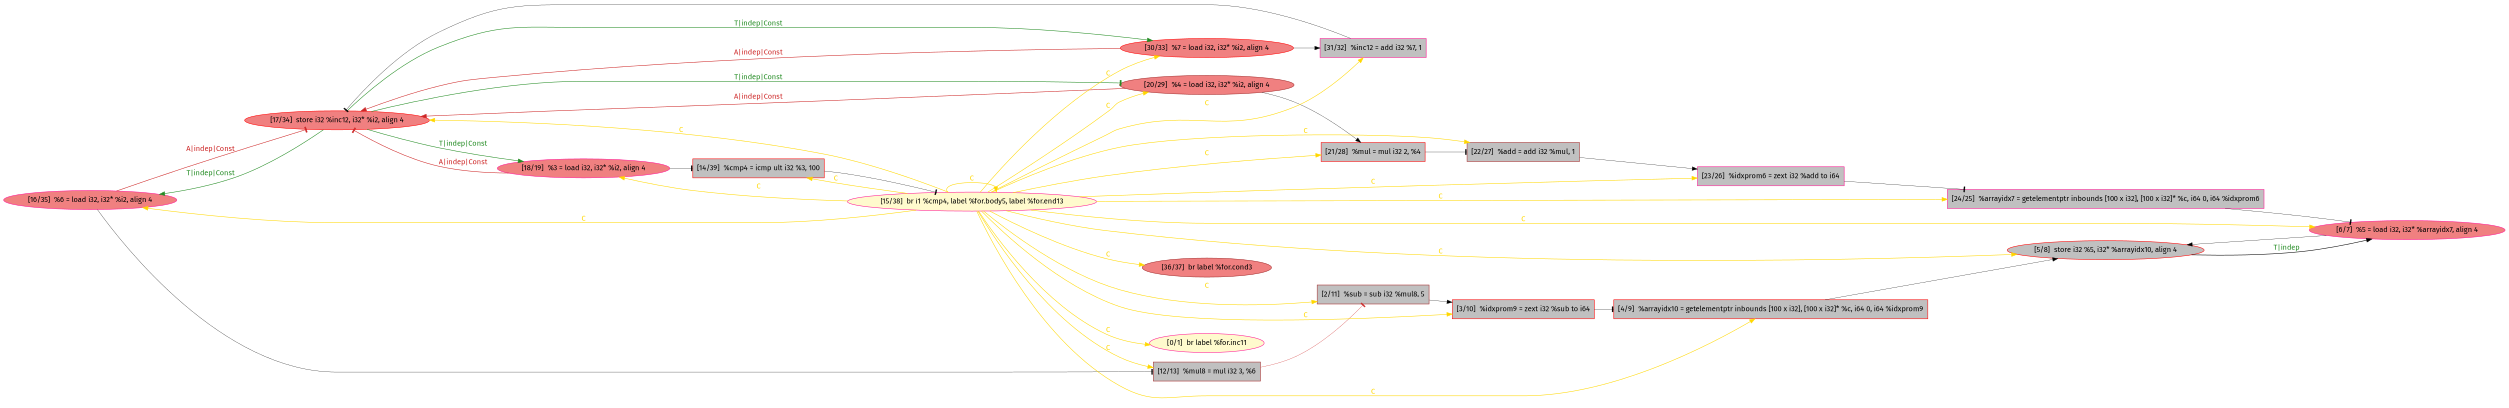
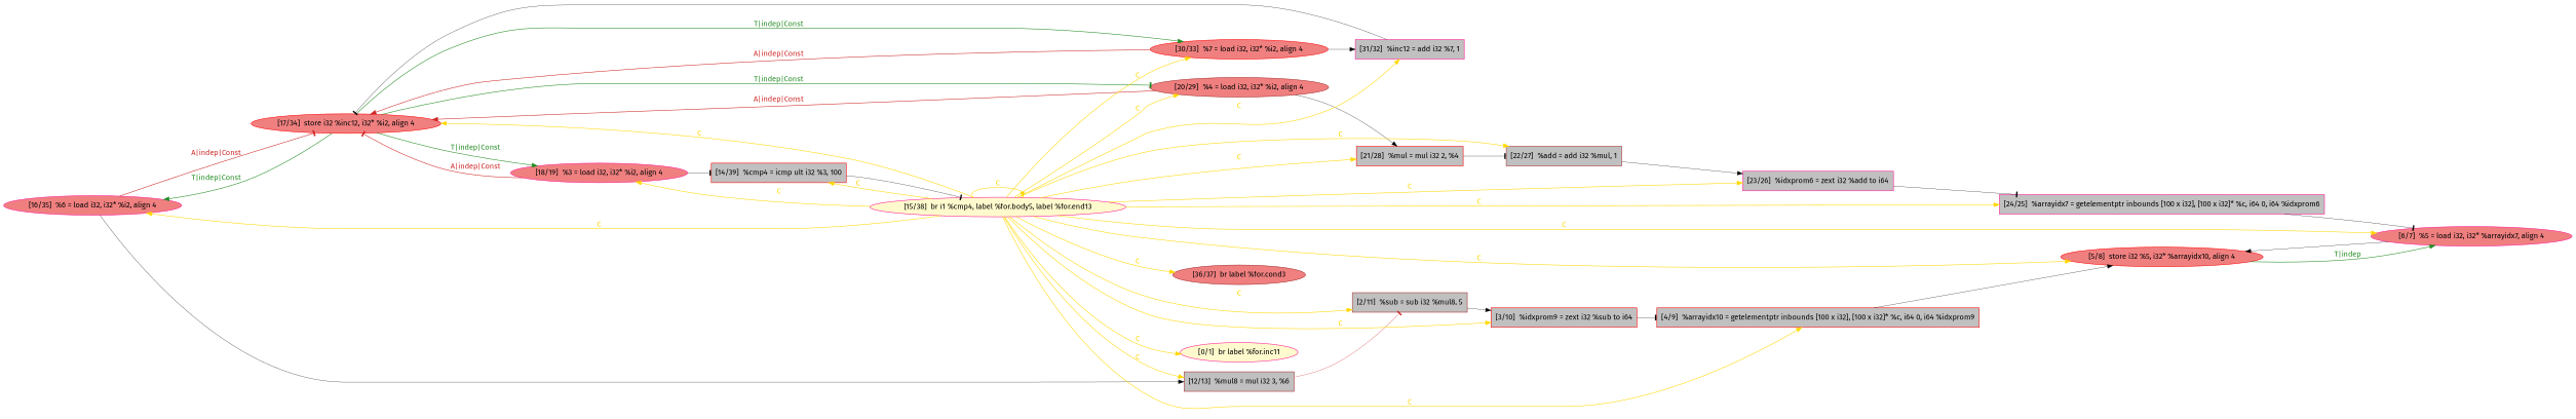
  digraph {
    fontname="Fira Sans"
    rankdir=LR
    node [color=deeppink fillcolor=grey fontname="Fira Sans" shape=ellipse style=filled]
    edge [color=gold fontcolor=gold fontname="Fira Sans" penwidth=1.0 style=solid]
    n1 [fillcolor=lightcoral label="[16/35]  %6 = load i32, i32* %i2, align 4"]
    n2 [color=brown label="[12/13]  %mul8 = mul i32 3, %6" shape=rectangle]
    n3 [color=red fillcolor=lightcoral label="[17/34]  store i32 %inc12, i32* %i2, align 4"]
    n4 [color=brown label="[2/11]  %sub = sub i32 %mul8, 5" shape=rectangle]
    n5 [color=brown fillcolor=lightcoral label="[20/29]  %4 = load i32, i32* %i2, align 4"]
    n6 [color=red fillcolor=lightcoral label="[30/33]  %7 = load i32, i32* %i2, align 4"]
    n7 [fillcolor=lightcoral label="[18/19]  %3 = load i32, i32* %i2, align 4"]
    n8 [color=brown fillcolor=lightcoral label="[36/37]  br label %for.cond3"]
    n9 [color=red label="[4/9]  %arrayidx10 = getelementptr inbounds [100 x i32], [100 x i32]* %c, i64 0, i64 %idxprom9" shape=rectangle]
-   n10 [color=red label="[5/8]  store i32 %5, i32* %arrayidx10, align 4"]
+   n10 [color=red fillcolor=lightcoral label="[5/8]  store i32 %5, i32* %arrayidx10, align 4"]
    n11 [fillcolor=lightcoral label="[6/7]  %5 = load i32, i32* %arrayidx7, align 4"]
    n12 [color=red label="[3/10]  %idxprom9 = zext i32 %sub to i64" shape=rectangle]
    n13 [label="[23/26]  %idxprom6 = zext i32 %add to i64" shape=rectangle]
    n14 [label="[24/25]  %arrayidx7 = getelementptr inbounds [100 x i32], [100 x i32]* %c, i64 0, i64 %idxprom6" shape=rectangle]
    n15 [color=red label="[21/28]  %mul = mul i32 2, %4" shape=rectangle]
    n16 [color=brown label="[22/27]  %add = add i32 %mul, 1" shape=rectangle]
    n17 [fillcolor=lemonchiffon label="[0/1]  br label %for.inc11"]
    n18 [color=red label="[14/39]  %cmp4 = icmp ult i32 %3, 100" shape=rectangle]
    n19 [fillcolor=lemonchiffon label="[15/38]  br i1 %cmp4, label %for.body5, label %for.end13"]
    n20 [label="[31/32]  %inc12 = add i32 %7, 1" shape=rectangle]
-   n1 -> n2 [arrowhead=tee color=black fontcolor=black penwidth=0.5]
+   n1 -> n2 [arrowhead=normal color=black fontcolor=black penwidth=0.5]
    n1 -> n3 [arrowhead=tee color=firebrick3 fontcolor=firebrick3 label="A|indep|Const"]
    n2 -> n4 [arrowhead=tee color=firebrick3 fontcolor=black penwidth=0.5]
    n3 -> n1 [arrowhead=normal color=forestgreen fontcolor=forestgreen label="T|indep|Const"]
    n3 -> n5 [arrowhead=tee color=forestgreen fontcolor=forestgreen label="T|indep|Const"]
    n3 -> n6 [arrowhead=normal color=forestgreen fontcolor=forestgreen label="T|indep|Const"]
    n3 -> n7 [arrowhead=normal color=forestgreen fontcolor=forestgreen label="T|indep|Const"]
    n4 -> n12 [arrowhead=normal color=black fontcolor=black penwidth=0.5]
    n5 -> n3 [arrowhead=normal color=firebrick3 fontcolor=firebrick3 label="A|indep|Const"]
    n5 -> n15 [arrowhead=normal color=black fontcolor=black penwidth=0.5]
    n6 -> n3 [arrowhead=normal color=firebrick3 fontcolor=firebrick3 label="A|indep|Const"]
    n6 -> n20 [arrowhead=normal color=black fontcolor=black penwidth=0.5]
    n7 -> n3 [arrowhead=tee color=firebrick3 fontcolor=firebrick3 label="A|indep|Const"]
    n7 -> n18 [arrowhead=tee color=black fontcolor=black penwidth=0.5]
    n9 -> n10 [arrowhead=normal color=black fontcolor=black penwidth=0.5]
-   n10 -> n11 [arrowhead=normal color=black fontcolor=forestgreen label="T|indep"]
+   n10 -> n11 [arrowhead=normal color=forestgreen fontcolor=forestgreen label="T|indep"]
    n11 -> n10 [arrowhead=normal color=black fontcolor=black penwidth=0.5]
    n12 -> n9 [arrowhead=tee color=black fontcolor=black penwidth=0.5]
    n13 -> n14 [arrowhead=tee color=black fontcolor=black penwidth=0.5]
    n14 -> n11 [arrowhead=tee color=black fontcolor=black penwidth=0.5]
    n15 -> n16 [arrowhead=tee color=black fontcolor=black penwidth=0.5]
    n16 -> n13 [arrowhead=normal color=black fontcolor=black penwidth=0.5]
    n18 -> n19 [arrowhead=tee color=black fontcolor=black penwidth=0.5]
    n19 -> n1 [label=C]
    n19 -> n2 [label=C]
    n19 -> n3 [label=C]
    n19 -> n4 [label=C]
    n19 -> n5 [label=C]
    n19 -> n6 [label=C]
    n19 -> n7 [label=C]
    n19 -> n8 [label=C]
    n19 -> n9 [label=C]
    n19 -> n10 [label=C]
    n19 -> n11 [label=C]
    n19 -> n12 [label=C]
    n19 -> n13 [label=C]
    n19 -> n14 [label=C]
    n19 -> n15 [label=C]
    n19 -> n16 [label=C]
    n19 -> n17 [label=C]
    n19 -> n18 [label=C]
    n19 -> n19 [label=C]
    n19 -> n20 [label=C]
    n20 -> n3 [arrowhead=tee color=black fontcolor=black penwidth=0.5]
  }
